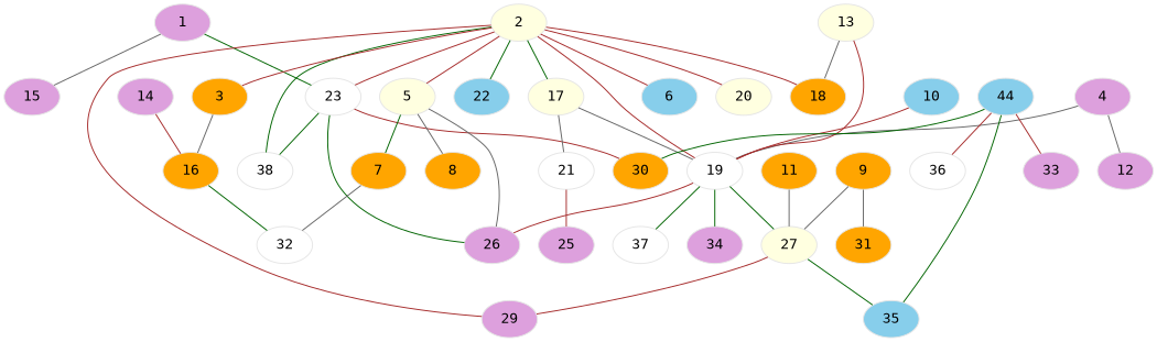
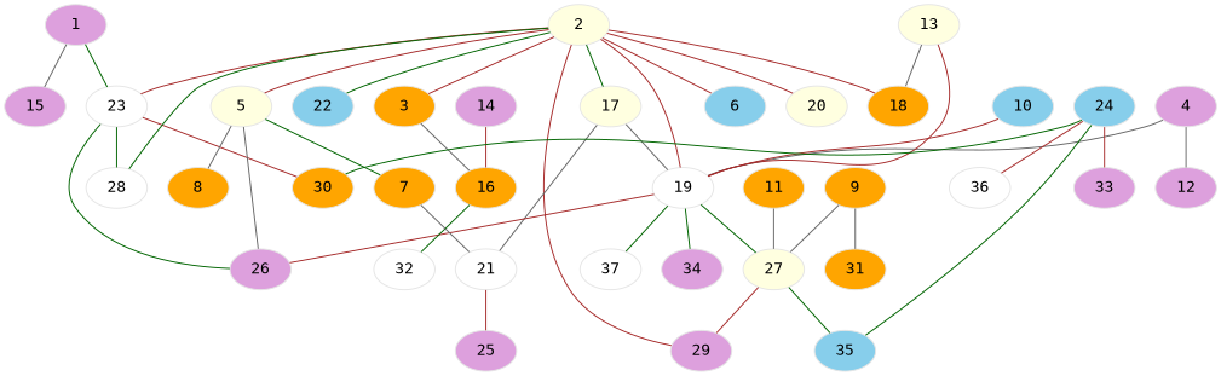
  graph {
    fontname="DejaVu Sans Mono"
    node [color=gray90 fillcolor=plum fontname="DejaVu Sans Mono" style=filled]
    edge [color=brown fontname="DejaVu Sans Mono" weight=1.0]
    1
    15
    23 [fillcolor=white]
-   28 [fillcolor=white label=38]
+   28 [fillcolor=white]
    26
    30 [fillcolor=orange]
    2 [fillcolor=lightyellow]
    3 [fillcolor=orange]
    5 [fillcolor=lightyellow]
    6 [fillcolor=skyblue]
    17 [fillcolor=lightyellow]
    18 [fillcolor=orange]
    19 [fillcolor=white]
    20 [fillcolor=lightyellow]
    22 [fillcolor=skyblue]
    29
    16 [fillcolor=orange]
    7 [fillcolor=orange]
    8 [fillcolor=orange]
    21 [fillcolor=white]
    27 [fillcolor=lightyellow]
    34
    37 [fillcolor=white]
    31 [fillcolor=orange]
    32 [fillcolor=white]
    4
    12
    25
    9 [fillcolor=orange]
    35 [fillcolor=skyblue]
    10 [fillcolor=skyblue]
    11 [fillcolor=orange]
    13 [fillcolor=lightyellow]
    14
-   24 [fillcolor=skyblue label=44]
+   24 [fillcolor=skyblue]
    33
    36 [fillcolor=white]
    1 -- 15 [color=gray40]
    1 -- 23 [color=darkgreen]
    23 -- 28 [color=darkgreen]
    23 -- 26 [color=darkgreen]
    23 -- 30
    2 -- 23
    2 -- 28 [color=darkgreen]
    2 -- 3
    2 -- 5
    2 -- 6
    2 -- 17 [color=darkgreen]
    2 -- 18
    2 -- 19 [weight=2.0]
    2 -- 20
    2 -- 22 [color=darkgreen]
    2 -- 29
    3 -- 16 [color=gray40]
    5 -- 26 [color=gray40]
    5 -- 7 [color=darkgreen]
    5 -- 8 [color=gray40]
    17 -- 19 [color=gray40]
    17 -- 21 [color=gray40]
    19 -- 26
    19 -- 27 [color=darkgreen]
    19 -- 34 [color=darkgreen]
    19 -- 37 [color=darkgreen]
    16 -- 32 [color=darkgreen]
-   7 -- 32 [color=gray40]
+   7 -- 21 [color=gray40]
    21 -- 25
    27 -- 29
    27 -- 35 [color=darkgreen]
    4 -- 19 [color=gray40]
    4 -- 12 [color=gray40]
    9 -- 27 [color=gray40]
    9 -- 31 [color=gray40]
    10 -- 19
    11 -- 27 [color=gray40]
    13 -- 18 [color=gray40]
    13 -- 19
    14 -- 16
    24 -- 30 [color=darkgreen]
    24 -- 35 [color=darkgreen]
    24 -- 33
    24 -- 36
  }
